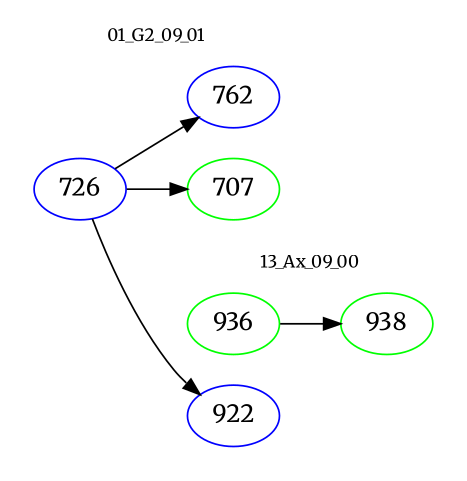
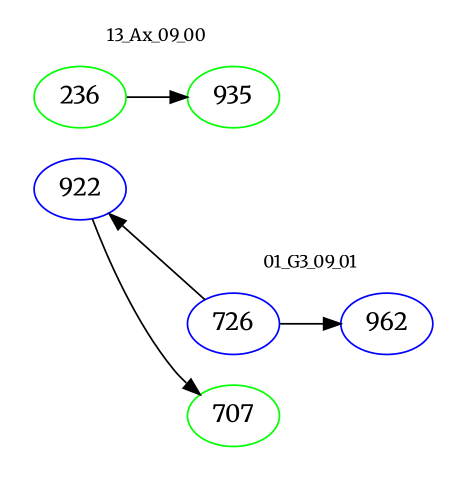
  digraph {
    fontname=Merriweather
    rankdir=LR
    node [color=green fontname=Merriweather]
    edge [color=black fontname=Merriweather]
-   n1 [label=936]
+   n1 [label=236]
    n2 [color=blue label=922]
-   n3 [label=938]
+   n3 [label=935]
    n4 [color=blue label=726]
    n5 [label=707]
-   n6 [color=blue label=762]
+   n6 [color=blue label=962]
    subgraph cluster_1 {
      color=white
      fontsize=10
      label="13_Ax_09_00"
      n1
      n2
      n3
    }
    subgraph cluster_2 {
      color=white
      fontsize=10
-     label="01_G2_09_01"
+     label="01_G3_09_01"
      n4
      n5
      n6
    }
    n1 -> n3
    n4 -> n2
-   n4 -> n5
+   n2 -> n5
    n4 -> n6
  }
